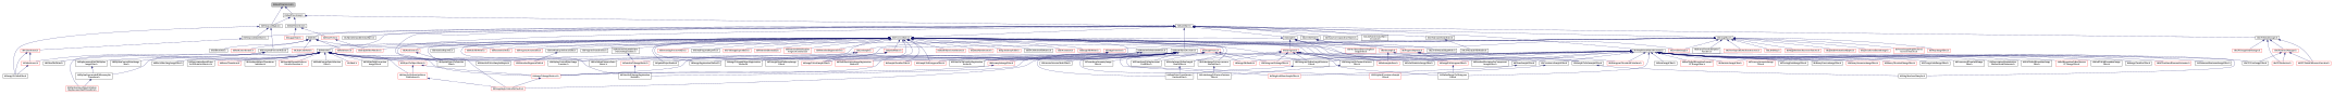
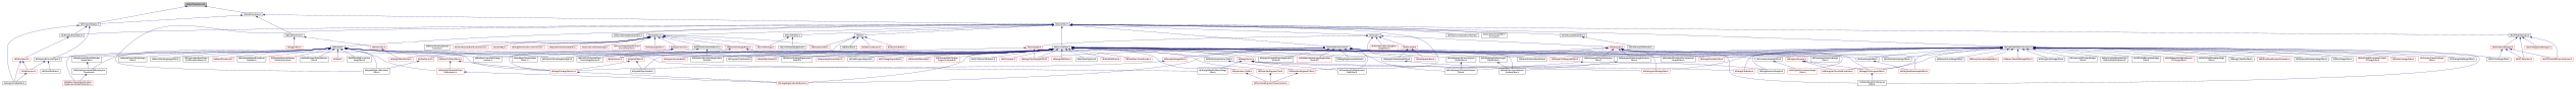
  digraph {
    fontname=Merriweather
    node [color=black fillcolor=white fontname=Merriweather fontsize=10 shape=record style=filled]
    edge [color=midnightblue dir=back fontname=Merriweather fontsize=10 labelfontname=Helvetica labelfontsize=10 style=solid]
    n1 [fillcolor=grey75 fontcolor=black height=0.2 label="itkRealTimeInterval.h" width=0.4]
    n2 [height=0.2 label="itkRealTimeStamp.h" width=0.4]
    n3 [height=0.2 label="itkTemporalRegion.h" width=0.4]
    n4 [height=0.2 label="itkDataObject.h" width=0.4]
    n5 [height=0.2 label="itkRealTimeClock.h" width=0.4]
    n6 [height=0.2 label="itkTemporalDataObject.h" width=0.4]
    n7 [height=0.2 label="itkTemporalProcessObject.h" width=0.4]
    n8 [height=0.2 label="itkImageToVideoFilter.h" width=0.4]
    n9 [height=0.2 label="itkAutoPointerDataObject\lDecorator.h" width=0.4]
    n10 [height=0.2 label="itkCSVArray2DDataObject.h" width=0.4]
    n11 [height=0.2 label="itkDataObjectDecorator.h" width=0.4]
    n12 [height=0.2 label="itkGPUDataManager.h" width=0.4]
    n13 [height=0.2 label="itkImageBase.h" width=0.4]
    n14 [height=0.2 label="itkLevelSetBase.h" width=0.4]
    n15 [height=0.2 label="itkMatrixResizeableDataObject.h" width=0.4]
    n16 [height=0.2 label="itkPath.h" width=0.4]
    n17 [height=0.2 label="itkPointSet.h" width=0.4]
    n18 [height=0.2 label="itkSpatialObjectToPointSet\lFilter.h" width=0.4]
    n19 [height=0.2 label="itkProcessObject.h" width=0.4]
    n20 [color=red height=0.2 label="itkWatershedSegmentTable.h" width=0.4]
    n21 [height=0.2 label="itkSample.h" width=0.4]
    n22 [height=0.2 label="itkSimpleDataObjectDecorator.h" width=0.4]
    n23 [height=0.2 label="itkUnaryCorrespondenceMatrix.h" width=0.4]
    n24 [color=red height=0.2 label="itkLoggerBase.h" width=0.4]
    n25 [color=red height=0.2 label="itkTimeProbe.h" width=0.4]
    n26 [height=0.2 label="itkCSVArray2DFileReader.h" width=0.4]
    n27 [height=0.2 label="itkImageRegistrationMethod.h" width=0.4]
    n28 [color=red height=0.2 label="itkImageRegistrationMethodv4.h" width=0.4]
    n29 [color=red height=0.2 label="itkImageToListSampleFilter.h" width=0.4]
    n30 [height=0.2 label="itkImageToSpatialObjectRegistration\lMethod.h" width=0.4]
    n31 [height=0.2 label="itkInteriorExteriorMeshFilter.h" width=0.4]
    n32 [color=red height=0.2 label="itkMultiResolutionImageRegistration\lMethod.h" width=0.4]
    n33 [height=0.2 label="itkPointSetToImageRegistration\lMethod.h" width=0.4]
    n34 [height=0.2 label="itkPointSetToPointSetRegistration\lMethod.h" width=0.4]
    n35 [color=red height=0.2 label="itkResampleImageFilter.h" width=0.4]
    n36 [height=0.2 label="itkDataObjectConstIterator\lFeaturesFilter.h" width=0.4]
    n37 [height=0.2 label="itkScalarImageToTextureFeatures\lFilter.h" width=0.4]
    n38 [height=0.2 label="itkTransformGeometryImage\lFilter.h" width=0.4]
    n39 [height=0.2 label="itkTransformToDisplacement\lFieldFilter.h" width=0.4]
    n40 [color=red height=0.2 label="itkWeightedCovarianceSample\lFilter.h" width=0.4]
    n41 [color=red height=0.2 label="itkWeightedMeanSampleFilter.h" width=0.4]
    n42 [color=red height=0.2 label="itkGPUFiniteDifferenceFunction.h" width=0.4]
    n43 [color=red height=0.2 label="itkGPUImageDataManager.h" width=0.4]
    n44 [color=red height=0.2 label="itkGPUKernelManager.h" width=0.4]
    n45 [color=red height=0.2 label="itkGPUReduction.h" width=0.4]
    n46 [height=0.2 label="itkBinaryThresholdSpatial\lFunction.h" width=0.4]
    n47 [color=red height=0.2 label="itkGTestTypedefsAndConstructors.h" width=0.4]
    n48 [color=red height=0.2 label="itkImageFunction.h" width=0.4]
    n49 [color=red height=0.2 label="itkLabelMap.h" width=0.4]
    n50 [color=red height=0.2 label="itkLevelSetImage.h" width=0.4]
    n51 [color=red height=0.2 label="itkNeighborhoodAccessorFunctor.h" width=0.4]
    n52 [color=red height=0.2 label="itkParametricPath.h" width=0.4]
    n53 [color=red height=0.2 label="itkPointSetToImageMetric.h" width=0.4]
    n54 [height=0.2 label="itkPointSetToPointSetMetric.h" width=0.4]
    n55 [color=red height=0.2 label="itkSpatialOrientationAdapter.h" width=0.4]
    n56 [color=red height=0.2 label="itkSpecialCoordinatesImage.h" width=0.4]
    n57 [color=red height=0.2 label="itkVectorImageNeighborhood\lAccessorFunctor.h" width=0.4]
    n58 [color=red height=0.2 label="itkWarpImageFilter.h" width=0.4]
    n59 [height=0.2 label="itkLevelSetQuadEdgeMesh.h" width=0.4]
    n60 [color=red height=0.2 label="itkChainCodePath.h" width=0.4]
    n61 [height=0.2 label="itkHilbertPath.h" width=0.4]
    n62 [color=red height=0.2 label="itkPathConstIterator.h" width=0.4]
    n63 [color=red height=0.2 label="itkPathSource.h" width=0.4]
    n64 [color=red height=0.2 label="itkImageToImageMetricv4.h" width=0.4]
    n65 [height=0.2 label="itkBSplineControlPointImage\lFunction.h" width=0.4]
    n66 [height=0.2 label="itkEuclideanDistancePoint\lMetric.h" width=0.4]
    n67 [height=0.2 label="itkBSplineControlPointImage\lFilter.h" width=0.4]
    n68 [height=0.2 label="itkBSplineExponentialDiffeomorphic\lTransform.h" width=0.4]
    n69 [color=red height=0.2 label="itkBSplineSmoothingOnUpdate\lDisplacementFieldTransform.h" width=0.4]
    n70 [height=0.2 label="itkBlockMatchingImageFilter.h" width=0.4]
    n71 [height=0.2 label="itkDisplacementFieldToBSpline\lImageFilter.h" width=0.4]
    n72 [height=0.2 label="itkExpectationBasedPoint\lSetToPointSetMetricv4.h" width=0.4]
    n73 [color=red height=0.2 label="itkKernelTransform.h" width=0.4]
    n74 [height=0.2 label="itkLandmarkBasedTransform\lInitializer.h" width=0.4]
    n75 [color=red height=0.2 label="itkManifoldParzenWindows\lPointSetFunction.h" width=0.4]
    n76 [height=0.2 label="itkMaskFeaturePointSelection\lFilter.h" width=0.4]
    n77 [color=red height=0.2 label="itkMesh.h" width=0.4]
    n78 [height=0.2 label="itkN4BiasFieldCorrection\lImageFilter.h" width=0.4]
    n79 [color=red height=0.2 label="itkObjectToObjectMetric.h" width=0.4]
    n80 [color=red height=0.2 label="itkPointSetToPointSetMetric\lWithIndexv4.h" width=0.4]
    n81 [height=0.2 label="itkPointSetToListSampleAdaptor.h" width=0.4]
    n82 [height=0.2 label="itkTriangleMeshToBinaryImage\lFilter.h" width=0.4]
    n83 [height=0.2 label="itkPointSetToSpatialObject\lDemonsRegistration.h" width=0.4]
    n84 [height=0.2 label="itkCovarianceSampleFilter.h" width=0.4]
    n85 [color=red height=0.2 label="itkDataObjectConstIterator.h" width=0.4]
    n86 [color=red height=0.2 label="itkDataObjectIterator.h" width=0.4]
    n87 [color=red height=0.2 label="itkEquivalencyTable.h" width=0.4]
    n88 [height=0.2 label="itkGDCMSeriesFileNames.h" width=0.4]
    n89 [height=0.2 label="itkHistogramToRunLengthFeatures\lFilter.h" width=0.4]
    n90 [height=0.2 label="itkHistogramToTextureFeatures\lFilter.h" width=0.4]
    n91 [color=red height=0.2 label="itkIOCommon.h" width=0.4]
    n92 [color=red height=0.2 label="itkImageFileWriter.h" width=0.4]
    n93 [color=red height=0.2 label="itkImageSource.h" width=0.4]
    n94 [height=0.2 label="itkIterationReporter.h" width=0.4]
    n95 [height=0.2 label="itkMeanSampleFilter.h" width=0.4]
    n96 [color=red height=0.2 label="itkMeshFileWriter.h" width=0.4]
    n97 [color=red height=0.2 label="itkMeshSource.h" width=0.4]
    n98 [height=0.2 label="itkOneWayEquivalencyTable.h" width=0.4]
    n99 [color=red height=0.2 label="itkProgressAccumulator.h" width=0.4]
    n100 [color=red height=0.2 label="itkProgressReporter.h" width=0.4]
    n101 [height=0.2 label="itkProgressTransformer.h" width=0.4]
    n102 [color=red height=0.2 label="itkSampleClassifierFilter.h" width=0.4]
    n103 [color=red height=0.2 label="itkSampleToHistogramFilter.h" width=0.4]
    n104 [height=0.2 label="itkSampleToSubsampleFilter.h" width=0.4]
    n105 [height=0.2 label="itkScalarImageToCooccurrence\lMatrixFilter.h" width=0.4]
    n106 [height=0.2 label="itkScalarImageToRunLength\lMatrixFilter.h" width=0.4]
    n107 [color=red height=0.2 label="itkSimpleFilterWatcher.h" width=0.4]
    n108 [color=red height=0.2 label="itkSpatialObject.h" width=0.4]
    n109 [height=0.2 label="itkSpatialObjectReader.h" width=0.4]
    n110 [height=0.2 label="itkStandardDeviationPerComponent\lSampleFilter.h" width=0.4]
    n111 [color=red height=0.2 label="itkStreamingProcessObject.h" width=0.4]
    n112 [height=0.2 label="itkTotalProgressReporter.h" width=0.4]
    n113 [color=red height=0.2 label="itkVTKImageExportBase.h" width=0.4]
    n114 [color=red height=0.2 label="itkWatershedBoundary.h" width=0.4]
    n115 [color=red height=0.2 label="itkWatershedMiniPipeline\lProgressCommand.h" width=0.4]
    n116 [color=red height=0.2 label="itkWatershedSegmentTree.h" width=0.4]
+   n117 [color=red height=0.2 label="itkWatershedSegmentTreeGenerator.h" width=0.4]
    n118 [color=red height=0.2 label="itkHistogram.h" width=0.4]
    n119 [color=red height=0.2 label="itkListSample.h" width=0.4]
    n120 [color=red height=0.2 label="itkPatchBasedDenoisingBase\lImageFilter.h" width=0.4]
    n121 [color=red height=0.2 label="itkSubsample.h" width=0.4]
    n122 [color=red height=0.2 label="itkSubsamplerBase.h" width=0.4]
    n123 [height=0.2 label="itkGPUCastImageFilter.h" width=0.4]
    n124 [color=red height=0.2 label="itkHistogramToImageFilter.h" width=0.4]
    n125 [color=red height=0.2 label="itkImageFileReader.h" width=0.4]
    n126 [color=red height=0.2 label="itkHistogramThresholdCalculator.h" width=0.4]
    n127 [color=red height=0.2 label="itkImageToHistogramFilter.h" width=0.4]
    n128 [height=0.2 label="itkMaskedImageToHistogram\lFilter.h" width=0.4]
    n129 [height=0.2 label="itkNeighborhoodSampler.h" width=0.4]
    n130 [height=0.2 label="itkLabelStatisticsImageFilter.h" width=0.4]
    n131 [height=0.2 label="itkBinaryFunctorImageFilter.h" width=0.4]
    n132 [color=red height=0.2 label="itkBinaryGeneratorImageFilter.h" width=0.4]
    n133 [color=red height=0.2 label="itkBinaryThresholdImageFilter.h" width=0.4]
    n134 [height=0.2 label="itkChangeLabelImageFilter.h" width=0.4]
    n135 [height=0.2 label="itkConnectedThresholdImage\lFilter.h" width=0.4]
    n136 [height=0.2 label="itkExpectationMaximization\lMixtureModelEstimator.h" width=0.4]
    n137 [height=0.2 label="itkFullToHalfHermitianImage\lFilter.h" width=0.4]
    n138 [color=red height=0.2 label="itkHalfHermitianToRealInverse\lFFTImageFilter.h" width=0.4]
    n139 [height=0.2 label="itkHalfToFullHermitianImage\lFilter.h" width=0.4]
    n140 [height=0.2 label="itkImageClassifierFilter.h" width=0.4]
    n141 [color=red height=0.2 label="itkKdTreeBasedKmeansEstimator.h" width=0.4]
    n142 [height=0.2 label="itkMinimumMaximumImageFilter.h" width=0.4]
    n143 [height=0.2 label="itkPasteImageFilter.h" width=0.4]
    n144 [color=red height=0.2 label="itkRealToHalfHermitianForward\lFFTImageFilter.h" width=0.4]
    n145 [color=red height=0.2 label="itkStatisticsImageFilter.h" width=0.4]
    n146 [color=red height=0.2 label="itkTernaryGeneratorImage\lFilter.h" width=0.4]
    n147 [height=0.2 label="itkTestingHashImageFilter.h" width=0.4]
    n148 [color=red height=0.2 label="itkVideoStream.h" width=0.4]
    n149 [height=0.2 label="itkVideoFileWriter.h" width=0.4]
    n150 [color=red height=0.2 label="itkVideoSource.h" width=0.4]
    n1 -> n2
    n1 -> n3
    n2 -> n3
    n2 -> n4
    n2 -> n5
    n3 -> n6
    n3 -> n7
    n3 -> n8
    n4 -> n6
    n4 -> n9
    n4 -> n10
    n4 -> n11
    n4 -> n12
    n4 -> n13
    n4 -> n14
    n4 -> n15
    n4 -> n16
    n4 -> n17
    n4 -> n18
    n4 -> n19
    n4 -> n20
    n4 -> n21
    n4 -> n22
    n4 -> n23
    n5 -> n24
    n5 -> n25
    n6 -> n148
    n7 -> n149
    n7 -> n150
    n10 -> n26
    n11 -> n27
    n11 -> n28
    n11 -> n29
    n11 -> n30
    n11 -> n31
    n11 -> n32
    n11 -> n33
    n11 -> n34
    n11 -> n35
    n11 -> n36
    n11 -> n37
    n11 -> n38
    n11 -> n39
    n11 -> n40
    n11 -> n41
    n12 -> n42
    n12 -> n43
    n12 -> n44
    n12 -> n45
    n13 -> n46
    n13 -> n47
    n13 -> n48
    n13 -> n49
    n13 -> n50
    n13 -> n51
    n13 -> n52
    n13 -> n53
    n13 -> n54
    n13 -> n55
    n13 -> n56
    n13 -> n57
    n13 -> n58
    n14 -> n50
    n14 -> n59
    n16 -> n52
    n16 -> n60
    n16 -> n61
    n16 -> n62
    n16 -> n63
    n17 -> n18
    n17 -> n64
    n17 -> n65
    n17 -> n66
    n17 -> n67
    n17 -> n68
    n17 -> n69
    n17 -> n70
    n17 -> n71
    n17 -> n72
    n17 -> n73
    n17 -> n74
    n17 -> n75
    n17 -> n76
    n17 -> n77
    n17 -> n78
    n17 -> n79
    n17 -> n80
    n17 -> n81
    n17 -> n82
    n19 -> n7
    n19 -> n27
    n19 -> n28
    n19 -> n29
    n19 -> n30
    n19 -> n32
    n19 -> n33
    n19 -> n34
    n19 -> n63
    n19 -> n83
    n19 -> n84
    n19 -> n85
    n19 -> n86
    n19 -> n87
    n19 -> n88
    n19 -> n89
    n19 -> n90
    n19 -> n91
    n19 -> n92
    n19 -> n93
    n19 -> n94
    n19 -> n95
    n19 -> n96
    n19 -> n97
    n19 -> n98
    n19 -> n99
    n19 -> n100
    n19 -> n101
    n19 -> n102
    n19 -> n103
    n19 -> n104
    n19 -> n105
    n19 -> n106
    n19 -> n107
    n19 -> n108
    n19 -> n109
    n19 -> n110
    n19 -> n111
    n19 -> n112
    n19 -> n113
    n19 -> n114
    n19 -> n115
    n19 -> n116
+   n20 -> n117
    n21 -> n118
    n21 -> n119
    n21 -> n120
    n21 -> n121
    n21 -> n122
    n22 -> n84
    n22 -> n89
    n22 -> n90
    n22 -> n95
    n22 -> n102
    n22 -> n103
    n22 -> n110
    n22 -> n123
    n22 -> n124
    n22 -> n125
    n22 -> n126
    n22 -> n127
    n22 -> n128
    n22 -> n129
    n22 -> n130
    n22 -> n131
    n22 -> n132
    n22 -> n133
    n22 -> n134
    n22 -> n135
    n22 -> n136
    n22 -> n137
    n22 -> n138
    n22 -> n139
    n22 -> n140
    n22 -> n141
    n22 -> n142
    n22 -> n143
    n22 -> n144
    n22 -> n145
    n22 -> n146
    n22 -> n147
    n25 -> n107
    n35 -> n64
    n44 -> n42
    n44 -> n45
    n44 -> n123
    n48 -> n64
    n48 -> n65
    n53 -> n33
-   n83 -> n53
+   n53 -> n83
    n54 -> n34
    n54 -> n66
    n64 -> n28
    n68 -> n69
    n71 -> n68
    n79 -> n64
    n79 -> n80
    n80 -> n28
    n84 -> n40
+   n87 -> n117
    n89 -> n36
    n90 -> n37
    n93 -> n39
    n93 -> n82
    n93 -> n124
    n93 -> n125
    n95 -> n41
    n97 -> n18
    n98 -> n20
    n100 -> n126
    n100 -> n127
    n104 -> n129
    n105 -> n37
    n106 -> n36
    n108 -> n64
    n108 -> n109
+   n116 -> n117
    n118 -> n89
    n118 -> n90
    n118 -> n105
    n118 -> n106
    n118 -> n124
    n118 -> n127
    n118 -> n128
    n118 -> n130
    n119 -> n29
    n119 -> n81
    n121 -> n104
    n121 -> n122
    n127 -> n128
    n148 -> n8
    n148 -> n150
    n150 -> n8
  }
